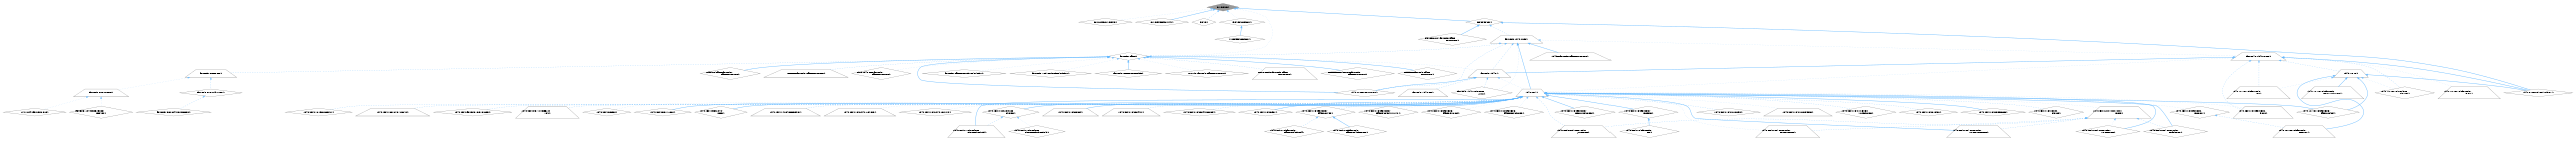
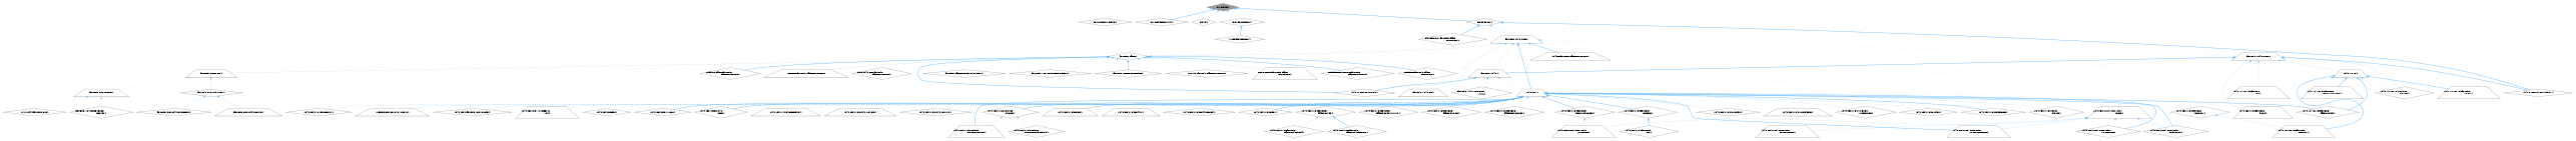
  digraph {
    node [color=grey40 fillcolor=white fontname=Helvetica fontsize=10 shape=diamond style=filled]
    edge [color=steelblue1 dir=back fontname=Helvetica fontsize=10 labelfontname=Helvetica labelfontsize=10 style=dashed]
    n1 [color=gray40 fillcolor=grey60 fontcolor=black height=0.2 label="CurveTable.h" width=0.4]
    n2 [height=0.2 label="CompositeCurveTable.h" width=0.4]
    n3 [height=0.2 label="CurveTableEditorUtils.h" width=0.4]
    n4 [height=0.2 label="Engine.h" width=0.4]
    n5 [height=0.2 label="EngineSharedPCH.h" width=0.4]
    n6 [height=0.2 label="GameplayEffect.h" width=0.4]
    n7 [height=0.2 label="ScalableFloat.h" width=0.4]
    n8 [height=0.2 label="UnrealEdSharedPCH.h" width=0.4]
    n9 [height=0.2 label="AbilitySystemComponent.h" width=0.4]
    n10 [height=0.2 label="AdditionalEffectsGameplay\lEffectComponent.h" width=0.4]
    n11 [height=0.2 label="AssetTagsGameplayEffectComponent.h" shape=trapezium width=0.4]
    n12 [height=0.2 label="BlockAbilityTagsGameplay\lEffectComponent.h" width=0.4]
    n13 [height=0.2 label="GameplayAbility.h" shape=trapezium width=0.4]
    n14 [height=0.2 label="GameplayCue_Types.h" shape=trapezium width=0.4]
    n15 [height=0.2 label="GameplayEffectExecutionCalculation.h" width=0.4]
    n16 [height=0.2 label="GameplayModMagnitudeCalculation.h" width=0.4]
    n17 [height=0.2 label="GameplayTagResponseTable.h" width=0.4]
    n18 [height=0.2 label="ImmunityGameplayEffectComponent.h" width=0.4]
    n19 [height=0.2 label="RemoveOtherGameplayEffect\lComponent.h" shape=trapezium width=0.4]
    n20 [height=0.2 label="TargetTagRequirementsGameplay\lEffectComponent.h" width=0.4]
    n21 [height=0.2 label="TargetTagsGameplayEffect\lComponent.h" width=0.4]
    n22 [height=0.2 label="AbilitySystemBlueprintLibrary.h" width=0.4]
    n23 [height=0.2 label="ChanceToApplyGameplayEffect\lComponent.h" width=0.4]
    n24 [height=0.2 label="GameplayAbilitySpec.h" shape=trapezium width=0.4]
    n25 [height=0.2 label="AbilityTask.h" shape=trapezium width=0.4]
    n26 [height=0.2 label="GameplayAbilitySet.h" shape=trapezium width=0.4]
    n27 [height=0.2 label="GameplayAbility_Character\lJump.h" width=0.4]
    n28 [height=0.2 label="GameplayCueManager.h" shape=trapezium width=0.4]
    n29 [height=0.2 label="GameplayCueNotify_Actor.h" width=0.4]
    n30 [height=0.2 label="AbilityTask_ApplyRootMotion\lConstantForce.h" shape=trapezium width=0.4]
    n31 [height=0.2 label="AbilityTask_ApplyRootMotion\lJumpForce.h" shape=trapezium width=0.4]
    n32 [height=0.2 label="AbilityTask_ApplyRootMotion\lMoveToActorForce.h" shape=trapezium width=0.4]
    n33 [height=0.2 label="AbilityTask_ApplyRootMotion\lMoveToForce.h" width=0.4]
    n34 [height=0.2 label="AbilityTask_ApplyRootMotion\lRadialForce.h" width=0.4]
    n35 [height=0.2 label="AbilityTask_ApplyRootMotion\l_Base.h" shape=trapezium width=0.4]
    n36 [height=0.2 label="AbilityTask_MoveToLocation.h" width=0.4]
-   n37 [height=0.2 label="AbilityTask_NetworkSyncPoint.h" shape=trapezium width=0.4]
+   n37 [height=0.2 label="ModeChange_NetworkSyncPoint.h" shape=trapezium width=0.4]
    n38 [height=0.2 label="AbilityTask_GameplayCueManager.h" width=0.4]
    n39 [height=0.2 label="AbilityTask_PlayMontageAnd\lWait.h" shape=trapezium width=0.4]
    n40 [height=0.2 label="AbilityTask_Repeat.h" width=0.4]
    n41 [height=0.2 label="AbilityTask_SpawnActor.h" width=0.4]
    n42 [height=0.2 label="AbilityTask_StartAbility\lState.h" width=0.4]
    n43 [height=0.2 label="AbilityTask_VisualizeTargeting.h" shape=trapezium width=0.4]
    n44 [height=0.2 label="AbilityTask_WaitAbilityActivate.h" shape=trapezium width=0.4]
    n45 [height=0.2 label="AbilityTask_WaitAbilityCommit.h" width=0.4]
    n46 [height=0.2 label="AbilityTask_WaitAttribute\lChange.h" width=0.4]
    n47 [height=0.2 label="AbilityTask_WaitAttribute\lChangeThreshold.h" shape=trapezium width=0.4]
    n48 [height=0.2 label="AbilityTask_WaitCancel.h" shape=trapezium width=0.4]
    n49 [height=0.2 label="AbilityTask_WaitConfirm.h" shape=trapezium width=0.4]
    n50 [height=0.2 label="AbilityTask_WaitConfirmCancel.h" width=0.4]
    n51 [height=0.2 label="AbilityTask_WaitDelay.h" width=0.4]
    n52 [height=0.2 label="AbilityTask_WaitGameplay\lEffectApplied.h" width=0.4]
    n53 [height=0.2 label="AbilityTask_WaitGameplay\lEffectBlockedImmunity.h" width=0.4]
    n54 [height=0.2 label="AbilityTask_WaitGameplay\lEffectRemoved.h" width=0.4]
    n55 [height=0.2 label="AbilityTask_WaitGameplay\lEffectStackChange.h" width=0.4]
    n56 [height=0.2 label="AbilityTask_WaitGameplay\lEvent.h" shape=trapezium width=0.4]
    n57 [height=0.2 label="AbilityTask_WaitGameplay\lTagBase.h" width=0.4]
    n58 [height=0.2 label="AbilityTask_WaitGameplay\lTagCountChanged.h" width=0.4]
    n59 [height=0.2 label="AbilityTask_WaitGameplay\lTagQuery.h" width=0.4]
    n60 [height=0.2 label="AbilityTask_WaitInputPress.h" width=0.4]
    n61 [height=0.2 label="AbilityTask_WaitInputRelease.h" shape=trapezium width=0.4]
    n62 [height=0.2 label="AbilityTask_WaitMovement\lModeChange.h" width=0.4]
    n63 [height=0.2 label="AbilityTask_WaitOverlap.h" width=0.4]
    n64 [height=0.2 label="AbilityTask_WaitTargetData.h" width=0.4]
    n65 [height=0.2 label="AbilityTask_WaitVelocity\lChange.h" width=0.4]
    n66 [height=0.2 label="AbilityAsync_WaitGameplay\lEffectApplied.h" width=0.4]
    n67 [height=0.2 label="AbilityTask_WaitAttribute\lChangeRatioThreshold.h" width=0.4]
    n68 [height=0.2 label="AbilityTask_WaitGameplay\lEffectApplied_Self.h" width=0.4]
    n69 [height=0.2 label="AbilityTask_WaitGameplay\lEffectApplied_Target.h" width=0.4]
    n70 [height=0.2 label="AbilityTask_WaitGameplay\lTag.h" width=0.4]
    n71 [height=0.2 label="AbilityAsync_WaitGameplay\lTagQuery.h" shape=trapezium width=0.4]
    n72 [height=0.2 label="AnimNotify_GameplayCue.h" width=0.4]
    n73 [height=0.2 label="GameplayAbilitiesDeveloper\lSettings.h" width=0.4]
    n74 [height=0.2 label="GameplayCueNotify_BurstLatent.h" width=0.4]
+   n75 [height=0.2 label="GameplayCueNotify_Looping.h" shape=trapezium width=0.4]
    n76 [height=0.2 label="AbilitiesGameplayEffectComponent.h" shape=trapezium width=0.4]
    n77 [height=0.2 label="GameplayAbilityTypes.h" shape=trapezium width=0.4]
    n78 [height=0.2 label="AbilityAsync.h" shape=trapezium width=0.4]
    n79 [height=0.2 label="AbilityAsync_WaitAttribute\lChanged.h" width=0.4]
    n80 [height=0.2 label="AbilityAsync_WaitGameplay\lEvent.h" shape=trapezium width=0.4]
    n81 [height=0.2 label="AbilityAsync_WaitGameplay\lTag.h" shape=trapezium width=0.4]
    n82 [height=0.2 label="AbilityAsync_WaitGameplay\lTagCountChanged.h" shape=trapezium width=0.4]
    n1 -> n2 [style=dotted]
    n1 -> n3 [style=bold]
    n1 -> n4
    n1 -> n5 [style=dotted]
    n1 -> n6 [style=dotted]
    n1 -> n7 [style=bold]
    n5 -> n8 [style=bold]
    n6 -> n9 [style=bold]
    n6 -> n10 [style=bold]
    n6 -> n11
    n6 -> n12 [style=dotted]
    n6 -> n13 [style=dotted]
    n6 -> n14
    n6 -> n15 [style=dotted]
    n6 -> n16 [style=dotted]
    n6 -> n17 [style=bold]
    n6 -> n18 [style=dotted]
    n6 -> n19
    n6 -> n20 [style=bold]
    n6 -> n21 [style=bold]
    n7 -> n22 [style=bold]
    n7 -> n23 [style=bold]
    n7 -> n24
    n13 -> n9 [style=bold]
    n13 -> n25 [style=dotted]
    n13 -> n26
    n13 -> n27
    n14 -> n28 [style=dotted]
    n14 -> n29
    n24 -> n6
    n24 -> n9
    n24 -> n13
    n24 -> n25 [style=bold]
    n24 -> n27 [style=dotted]
    n24 -> n76 [style=bold]
    n24 -> n77 [style=dotted]
    n25 -> n30 [style=dotted]
-   n25 -> n31
+   n58 -> n31
    n25 -> n32 [style=bold]
    n25 -> n33 [style=bold]
    n25 -> n34 [style=bold]
    n25 -> n35 [style=dotted]
    n25 -> n36
    n25 -> n37
    n25 -> n38
    n25 -> n39
    n25 -> n40 [style=dotted]
    n25 -> n41 [style=bold]
    n25 -> n42 [style=bold]
    n25 -> n43
    n25 -> n44 [style=dotted]
    n25 -> n45 [style=dotted]
    n25 -> n46 [style=bold]
    n25 -> n47 [style=bold]
    n25 -> n48 [style=bold]
    n25 -> n49
    n25 -> n50
    n25 -> n51 [style=bold]
    n25 -> n52
    n25 -> n53 [style=dotted]
    n25 -> n54 [style=dotted]
    n25 -> n55 [style=dotted]
    n25 -> n56 [style=dotted]
    n25 -> n57 [style=bold]
    n25 -> n58 [style=bold]
    n25 -> n59 [style=dotted]
    n25 -> n60
    n25 -> n61 [style=dotted]
    n25 -> n62
    n25 -> n63
    n25 -> n64 [style=bold]
    n25 -> n65
    n25 -> n66 [style=bold]
    n28 -> n72 [style=dotted]
    n28 -> n73 [style=dotted]
    n29 -> n74
+   n29 -> n75
    n35 -> n30
    n35 -> n31
    n35 -> n32
    n35 -> n33 [style=dotted]
    n35 -> n34
    n46 -> n47
    n46 -> n67 [style=dotted]
    n52 -> n68
    n52 -> n69 [style=bold]
    n57 -> n70 [style=bold]
    n59 -> n71
    n77 -> n13 [style=bold]
    n77 -> n22 [style=bold]
    n77 -> n25 [style=dotted]
    n77 -> n56
    n77 -> n78
    n77 -> n79
    n77 -> n80 [style=dotted]
    n77 -> n81
    n78 -> n66 [style=bold]
    n78 -> n71 [style=bold]
    n78 -> n79 [style=dotted]
-   n78 -> n22 [style=bold]
+   n78 -> n80 [style=bold]
    n78 -> n81 [style=dotted]
    n78 -> n82 [style=bold]
  }
